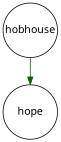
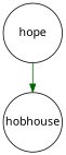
  digraph {
    fontname="Noto Sans"
    node [fillcolor=white fixedsize=true shape=circle style=filled fontname="Noto Sans"]
    hobhouse [height=1 width=1]
    hope [height=1 width=1]
-   hobhouse -> hope [arrowhead=normal color=darkgreen penwidth=1 fontname="Noto Sans"]
+   hope -> hobhouse [arrowhead=normal color=darkgreen penwidth=1 fontname="Noto Sans"]
  }
